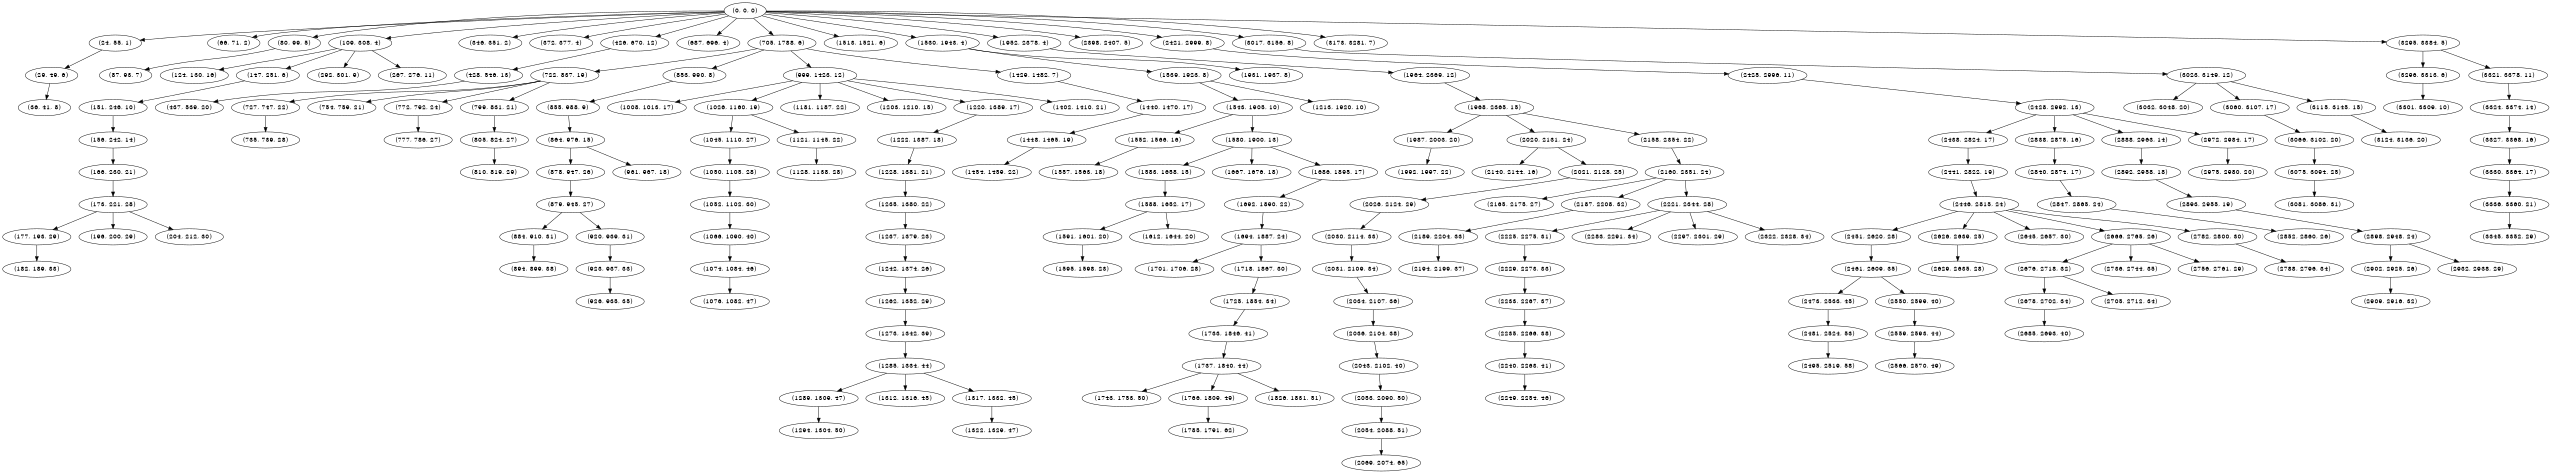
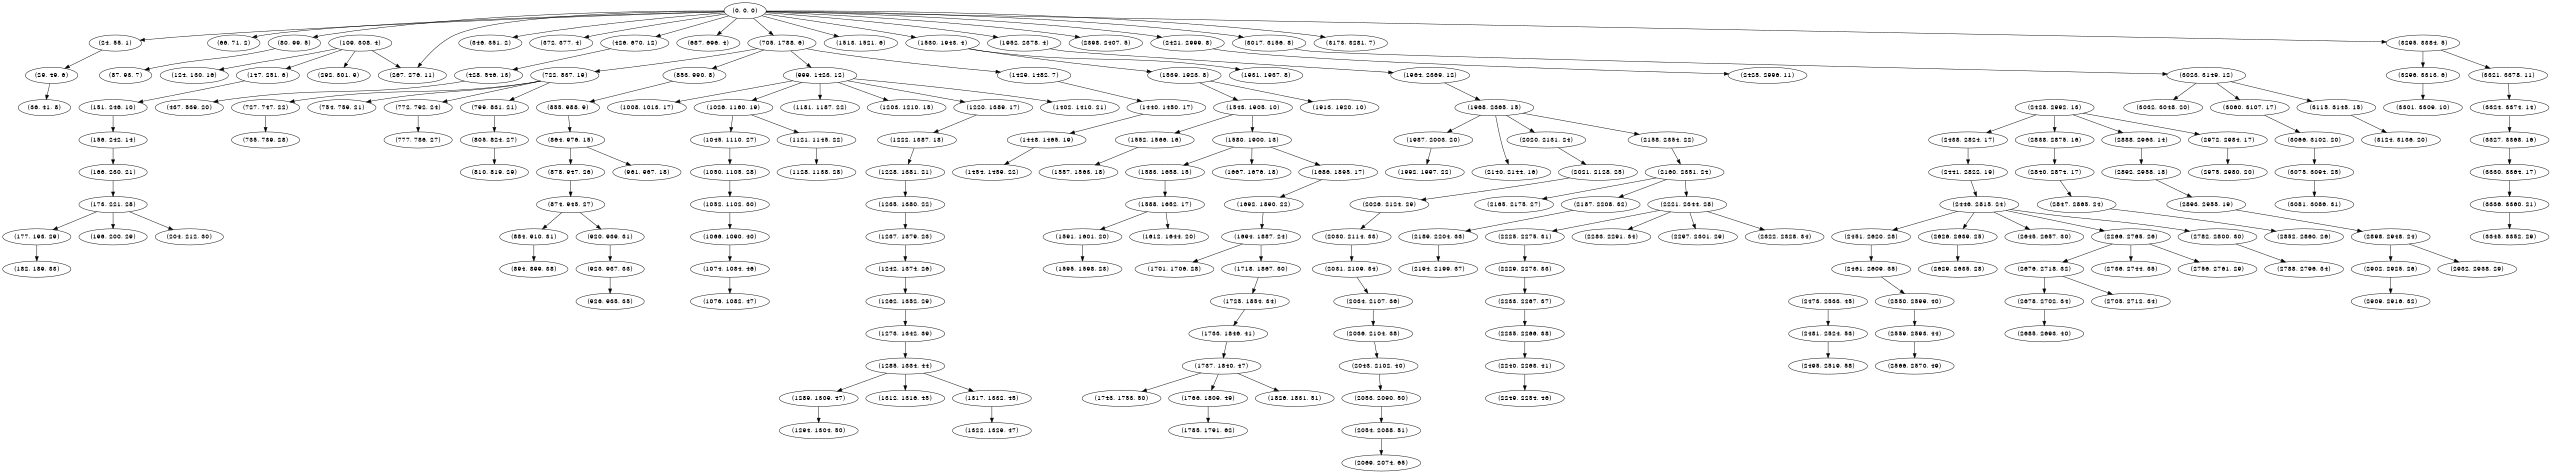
  digraph {
    "(0, 0, 0)"
    "(24, 55, 1)"
    "(66, 71, 2)"
    "(80, 99, 5)"
    "(109, 308, 4)"
    "(346, 351, 2)"
    "(372, 377, 4)"
    "(426, 670, 12)"
    "(687, 696, 4)"
    n10 [label="(705, 1788, 6)"]
    "(1513, 1521, 6)"
    "(1530, 1943, 4)"
    "(1952, 2378, 4)"
    "(2398, 2407, 5)"
    "(2421, 2999, 8)"
    "(3017, 3156, 8)"
    "(3173, 3281, 7)"
    "(3295, 3384, 5)"
    "(29, 49, 6)"
    "(87, 93, 7)"
    "(124, 130, 16)"
    "(147, 251, 6)"
    "(267, 276, 11)"
    "(292, 301, 9)"
    "(428, 546, 13)"
    "(722, 837, 19)"
    "(853, 990, 8)"
    "(999, 1423, 12)"
    "(1429, 1482, 7)"
    "(1539, 1923, 8)"
    "(1931, 1937, 8)"
    "(1964, 2369, 12)"
    "(2425, 2996, 11)"
    "(3023, 3149, 12)"
    "(3296, 3313, 6)"
    "(3321, 3378, 11)"
    "(36, 41, 8)"
    "(151, 246, 10)"
    "(156, 242, 14)"
    "(166, 230, 21)"
    "(173, 221, 28)"
    "(177, 193, 29)"
    "(196, 200, 29)"
    "(204, 212, 30)"
    "(182, 189, 33)"
    "(437, 539, 20)"
    "(727, 747, 22)"
    "(754, 759, 21)"
    "(772, 792, 24)"
    "(799, 831, 21)"
    "(855, 988, 9)"
    "(1008, 1013, 17)"
    "(1026, 1160, 19)"
    "(1181, 1187, 22)"
    "(1203, 1210, 15)"
    "(1220, 1389, 17)"
    "(1402, 1410, 21)"
-   "(1440, 1470, 17)"
+   "(1440, 1470, 17)" [label="(1440, 1450, 17)"]
    "(735, 739, 28)"
    "(777, 786, 27)"
    "(805, 824, 27)"
    "(810, 819, 29)"
    "(864, 976, 15)"
    "(878, 947, 26)"
    "(961, 967, 18)"
-   "(879, 945, 27)"
+   "(879, 945, 27)" [label="(874, 945, 27)"]
    "(884, 910, 31)"
    "(920, 939, 31)"
    "(894, 899, 38)"
    "(923, 937, 33)"
    "(926, 935, 35)"
    "(1045, 1110, 27)"
    "(1121, 1145, 22)"
    "(1222, 1387, 18)"
    "(1050, 1105, 28)"
    "(1128, 1138, 28)"
    "(1052, 1102, 30)"
    "(1066, 1090, 40)"
    "(1074, 1084, 46)"
    "(1076, 1082, 47)"
    "(1228, 1381, 21)"
    "(1235, 1380, 22)"
    "(1237, 1379, 23)"
    "(1242, 1374, 26)"
    "(1262, 1352, 29)"
    "(1273, 1342, 39)"
    "(1285, 1334, 44)"
    "(1289, 1309, 47)"
    "(1312, 1316, 45)"
    "(1317, 1332, 45)"
    "(1294, 1304, 50)"
    "(1322, 1329, 47)"
    "(1448, 1465, 19)"
    "(1454, 1459, 22)"
    "(1543, 1905, 10)"
-   "(1913, 1920, 10)" [label="(1213, 1920, 10)"]
+   "(1913, 1920, 10)"
    "(1552, 1566, 16)"
    "(1580, 1900, 13)"
    "(1557, 1563, 18)"
    "(1583, 1658, 15)"
    "(1667, 1676, 18)"
    "(1686, 1895, 17)"
    "(1588, 1652, 17)"
    "(1692, 1890, 22)"
    "(1591, 1601, 20)"
    "(1612, 1644, 20)"
    "(1595, 1598, 23)"
    "(1694, 1887, 24)"
    "(1701, 1706, 28)"
    "(1718, 1867, 30)"
    "(1725, 1854, 34)"
    "(1733, 1846, 41)"
-   "(1737, 1840, 44)"
+   "(1737, 1840, 44)" [label="(1737, 1840, 47)"]
    "(1743, 1753, 50)"
    "(1766, 1809, 49)"
    "(1826, 1831, 51)"
    "(1785, 1791, 62)"
    "(1968, 2365, 15)"
    "(1987, 2003, 20)"
    "(2020, 2131, 24)"
    "(2140, 2144, 16)"
    "(2158, 2354, 22)"
    "(1992, 1997, 22)"
    "(2021, 2128, 25)"
    "(2160, 2351, 24)"
    "(2026, 2124, 29)"
    "(2030, 2114, 33)"
    "(2031, 2109, 34)"
    "(2034, 2107, 36)"
    "(2036, 2104, 38)"
    "(2043, 2102, 40)"
    "(2053, 2090, 50)"
    "(2054, 2088, 51)"
    "(2069, 2074, 65)"
    "(2165, 2175, 27)"
    "(2187, 2208, 32)"
    "(2221, 2344, 28)"
    "(2189, 2204, 33)"
    "(2225, 2275, 31)"
    "(2283, 2291, 34)"
    "(2297, 2301, 29)"
    "(2322, 2328, 34)"
    "(2194, 2199, 37)"
    "(2229, 2273, 33)"
    "(2233, 2267, 37)"
    "(2235, 2266, 38)"
    "(2240, 2263, 41)"
    "(2249, 2254, 46)"
    "(2428, 2992, 13)"
    "(2438, 2824, 17)"
    "(2838, 2875, 16)"
    "(2888, 2963, 14)"
    "(2972, 2984, 17)"
    "(2441, 2822, 19)"
    "(2840, 2874, 17)"
    "(2892, 2958, 18)"
    "(2975, 2980, 20)"
    "(2446, 2815, 24)"
    "(2451, 2620, 28)"
    "(2626, 2639, 25)"
    "(2645, 2657, 30)"
-   "(2666, 2765, 26)"
+   "(2666, 2765, 26)" [label="(2266, 2765, 26)"]
    "(2782, 2800, 30)"
    "(2461, 2609, 35)"
    "(2629, 2635, 28)"
    "(2676, 2718, 32)"
    "(2736, 2744, 35)"
    "(2756, 2761, 29)"
    "(2788, 2796, 34)"
    "(2473, 2533, 45)"
    "(2550, 2599, 40)"
    "(2481, 2524, 53)"
    "(2559, 2593, 44)"
    "(2495, 2519, 58)"
    "(2566, 2570, 49)"
    "(2678, 2702, 34)"
    "(2705, 2712, 34)"
    "(2685, 2693, 40)"
    "(2847, 2865, 24)"
    "(2852, 2860, 26)"
    "(2893, 2955, 19)"
    "(2898, 2948, 24)"
    "(2902, 2925, 26)"
    "(2932, 2938, 29)"
    "(2909, 2916, 32)"
    "(3032, 3048, 20)"
    "(3060, 3107, 17)"
    "(3115, 3145, 15)"
    "(3066, 3102, 20)"
    "(3124, 3136, 20)"
    "(3075, 3094, 25)"
    "(3081, 3086, 31)"
    "(3301, 3309, 10)"
    "(3324, 3374, 14)"
    "(3327, 3368, 16)"
    "(3330, 3364, 17)"
    "(3336, 3360, 21)"
    "(3345, 3352, 29)"
    "(0, 0, 0)" -> "(24, 55, 1)"
    "(0, 0, 0)" -> "(66, 71, 2)"
    "(0, 0, 0)" -> "(80, 99, 5)"
-   "(0, 0, 0)" -> "(109, 308, 4)"
+   "(0, 0, 0)" -> "(267, 276, 11)"
    "(0, 0, 0)" -> "(346, 351, 2)"
    "(0, 0, 0)" -> "(372, 377, 4)"
    "(0, 0, 0)" -> "(426, 670, 12)"
    "(0, 0, 0)" -> "(687, 696, 4)"
    "(0, 0, 0)" -> n10
    "(0, 0, 0)" -> "(1513, 1521, 6)"
    "(0, 0, 0)" -> "(1530, 1943, 4)"
    "(0, 0, 0)" -> "(1952, 2378, 4)"
    "(0, 0, 0)" -> "(2398, 2407, 5)"
    "(0, 0, 0)" -> "(2421, 2999, 8)"
    "(0, 0, 0)" -> "(3017, 3156, 8)"
    "(0, 0, 0)" -> "(3173, 3281, 7)"
    "(0, 0, 0)" -> "(3295, 3384, 5)"
    "(24, 55, 1)" -> "(29, 49, 6)"
    "(80, 99, 5)" -> "(87, 93, 7)"
    "(109, 308, 4)" -> "(124, 130, 16)"
    "(109, 308, 4)" -> "(147, 251, 6)"
    "(109, 308, 4)" -> "(267, 276, 11)"
    "(109, 308, 4)" -> "(292, 301, 9)"
    "(426, 670, 12)" -> "(428, 546, 13)"
    n10 -> "(722, 837, 19)"
    n10 -> "(853, 990, 8)"
    n10 -> "(999, 1423, 12)"
    n10 -> "(1429, 1482, 7)"
    "(1530, 1943, 4)" -> "(1539, 1923, 8)"
    "(1530, 1943, 4)" -> "(1931, 1937, 8)"
    "(1952, 2378, 4)" -> "(1964, 2369, 12)"
    "(2421, 2999, 8)" -> "(2425, 2996, 11)"
    "(3017, 3156, 8)" -> "(3023, 3149, 12)"
    "(3295, 3384, 5)" -> "(3296, 3313, 6)"
    "(3295, 3384, 5)" -> "(3321, 3378, 11)"
    "(29, 49, 6)" -> "(36, 41, 8)"
    "(147, 251, 6)" -> "(151, 246, 10)"
    "(428, 546, 13)" -> "(437, 539, 20)"
    "(722, 837, 19)" -> "(727, 747, 22)"
    "(722, 837, 19)" -> "(754, 759, 21)"
    "(722, 837, 19)" -> "(772, 792, 24)"
    "(722, 837, 19)" -> "(799, 831, 21)"
    "(853, 990, 8)" -> "(855, 988, 9)"
    "(999, 1423, 12)" -> "(1008, 1013, 17)"
    "(999, 1423, 12)" -> "(1026, 1160, 19)"
    "(999, 1423, 12)" -> "(1181, 1187, 22)"
    "(999, 1423, 12)" -> "(1203, 1210, 15)"
    "(999, 1423, 12)" -> "(1220, 1389, 17)"
    "(999, 1423, 12)" -> "(1402, 1410, 21)"
    "(1429, 1482, 7)" -> "(1440, 1470, 17)"
    "(1539, 1923, 8)" -> "(1543, 1905, 10)"
    "(1539, 1923, 8)" -> "(1913, 1920, 10)"
    "(1964, 2369, 12)" -> "(1968, 2365, 15)"
-   "(2425, 2996, 11)" -> "(2428, 2992, 13)"
    "(3023, 3149, 12)" -> "(3032, 3048, 20)"
    "(3023, 3149, 12)" -> "(3060, 3107, 17)"
    "(3023, 3149, 12)" -> "(3115, 3145, 15)"
    "(3296, 3313, 6)" -> "(3301, 3309, 10)"
    "(3321, 3378, 11)" -> "(3324, 3374, 14)"
    "(151, 246, 10)" -> "(156, 242, 14)"
    "(156, 242, 14)" -> "(166, 230, 21)"
    "(166, 230, 21)" -> "(173, 221, 28)"
    "(173, 221, 28)" -> "(177, 193, 29)"
    "(173, 221, 28)" -> "(196, 200, 29)"
    "(173, 221, 28)" -> "(204, 212, 30)"
    "(177, 193, 29)" -> "(182, 189, 33)"
    "(727, 747, 22)" -> "(735, 739, 28)"
    "(772, 792, 24)" -> "(777, 786, 27)"
    "(799, 831, 21)" -> "(805, 824, 27)"
    "(855, 988, 9)" -> "(864, 976, 15)"
    "(1026, 1160, 19)" -> "(1045, 1110, 27)"
    "(1026, 1160, 19)" -> "(1121, 1145, 22)"
    "(1220, 1389, 17)" -> "(1222, 1387, 18)"
    "(1440, 1470, 17)" -> "(1448, 1465, 19)"
    "(805, 824, 27)" -> "(810, 819, 29)"
    "(864, 976, 15)" -> "(878, 947, 26)"
    "(864, 976, 15)" -> "(961, 967, 18)"
    "(878, 947, 26)" -> "(879, 945, 27)"
    "(879, 945, 27)" -> "(884, 910, 31)"
    "(879, 945, 27)" -> "(920, 939, 31)"
    "(884, 910, 31)" -> "(894, 899, 38)"
    "(920, 939, 31)" -> "(923, 937, 33)"
    "(923, 937, 33)" -> "(926, 935, 35)"
    "(1045, 1110, 27)" -> "(1050, 1105, 28)"
    "(1121, 1145, 22)" -> "(1128, 1138, 28)"
    "(1222, 1387, 18)" -> "(1228, 1381, 21)"
    "(1050, 1105, 28)" -> "(1052, 1102, 30)"
    "(1052, 1102, 30)" -> "(1066, 1090, 40)"
    "(1066, 1090, 40)" -> "(1074, 1084, 46)"
    "(1074, 1084, 46)" -> "(1076, 1082, 47)"
    "(1228, 1381, 21)" -> "(1235, 1380, 22)"
    "(1235, 1380, 22)" -> "(1237, 1379, 23)"
    "(1237, 1379, 23)" -> "(1242, 1374, 26)"
    "(1242, 1374, 26)" -> "(1262, 1352, 29)"
    "(1262, 1352, 29)" -> "(1273, 1342, 39)"
    "(1273, 1342, 39)" -> "(1285, 1334, 44)"
    "(1285, 1334, 44)" -> "(1289, 1309, 47)"
    "(1285, 1334, 44)" -> "(1312, 1316, 45)"
    "(1285, 1334, 44)" -> "(1317, 1332, 45)"
    "(1289, 1309, 47)" -> "(1294, 1304, 50)"
    "(1317, 1332, 45)" -> "(1322, 1329, 47)"
    "(1448, 1465, 19)" -> "(1454, 1459, 22)"
    "(1543, 1905, 10)" -> "(1552, 1566, 16)"
    "(1543, 1905, 10)" -> "(1580, 1900, 13)"
    "(1552, 1566, 16)" -> "(1557, 1563, 18)"
    "(1580, 1900, 13)" -> "(1583, 1658, 15)"
    "(1580, 1900, 13)" -> "(1667, 1676, 18)"
    "(1580, 1900, 13)" -> "(1686, 1895, 17)"
    "(1583, 1658, 15)" -> "(1588, 1652, 17)"
    "(1686, 1895, 17)" -> "(1692, 1890, 22)"
    "(1588, 1652, 17)" -> "(1591, 1601, 20)"
    "(1588, 1652, 17)" -> "(1612, 1644, 20)"
    "(1692, 1890, 22)" -> "(1694, 1887, 24)"
    "(1591, 1601, 20)" -> "(1595, 1598, 23)"
    "(1694, 1887, 24)" -> "(1701, 1706, 28)"
    "(1694, 1887, 24)" -> "(1718, 1867, 30)"
    "(1718, 1867, 30)" -> "(1725, 1854, 34)"
    "(1725, 1854, 34)" -> "(1733, 1846, 41)"
    "(1733, 1846, 41)" -> "(1737, 1840, 44)"
    "(1737, 1840, 44)" -> "(1743, 1753, 50)"
    "(1737, 1840, 44)" -> "(1766, 1809, 49)"
    "(1737, 1840, 44)" -> "(1826, 1831, 51)"
    "(1766, 1809, 49)" -> "(1785, 1791, 62)"
    "(1968, 2365, 15)" -> "(1987, 2003, 20)"
    "(1968, 2365, 15)" -> "(2020, 2131, 24)"
-   "(2020, 2131, 24)" -> "(2140, 2144, 16)"
+   "(1968, 2365, 15)" -> "(2140, 2144, 16)"
    "(1968, 2365, 15)" -> "(2158, 2354, 22)"
    "(1987, 2003, 20)" -> "(1992, 1997, 22)"
    "(2020, 2131, 24)" -> "(2021, 2128, 25)"
    "(2158, 2354, 22)" -> "(2160, 2351, 24)"
    "(2021, 2128, 25)" -> "(2026, 2124, 29)"
    "(2160, 2351, 24)" -> "(2165, 2175, 27)"
    "(2160, 2351, 24)" -> "(2187, 2208, 32)"
    "(2160, 2351, 24)" -> "(2221, 2344, 28)"
    "(2026, 2124, 29)" -> "(2030, 2114, 33)"
    "(2030, 2114, 33)" -> "(2031, 2109, 34)"
    "(2031, 2109, 34)" -> "(2034, 2107, 36)"
    "(2034, 2107, 36)" -> "(2036, 2104, 38)"
    "(2036, 2104, 38)" -> "(2043, 2102, 40)"
    "(2043, 2102, 40)" -> "(2053, 2090, 50)"
    "(2053, 2090, 50)" -> "(2054, 2088, 51)"
    "(2054, 2088, 51)" -> "(2069, 2074, 65)"
    "(2187, 2208, 32)" -> "(2189, 2204, 33)"
    "(2221, 2344, 28)" -> "(2225, 2275, 31)"
    "(2221, 2344, 28)" -> "(2283, 2291, 34)"
    "(2221, 2344, 28)" -> "(2297, 2301, 29)"
    "(2221, 2344, 28)" -> "(2322, 2328, 34)"
    "(2189, 2204, 33)" -> "(2194, 2199, 37)"
    "(2225, 2275, 31)" -> "(2229, 2273, 33)"
    "(2229, 2273, 33)" -> "(2233, 2267, 37)"
    "(2233, 2267, 37)" -> "(2235, 2266, 38)"
    "(2235, 2266, 38)" -> "(2240, 2263, 41)"
    "(2240, 2263, 41)" -> "(2249, 2254, 46)"
    "(2428, 2992, 13)" -> "(2438, 2824, 17)"
    "(2428, 2992, 13)" -> "(2838, 2875, 16)"
    "(2428, 2992, 13)" -> "(2888, 2963, 14)"
    "(2428, 2992, 13)" -> "(2972, 2984, 17)"
    "(2438, 2824, 17)" -> "(2441, 2822, 19)"
    "(2838, 2875, 16)" -> "(2840, 2874, 17)"
    "(2888, 2963, 14)" -> "(2892, 2958, 18)"
    "(2972, 2984, 17)" -> "(2975, 2980, 20)"
    "(2441, 2822, 19)" -> "(2446, 2815, 24)"
    "(2840, 2874, 17)" -> "(2847, 2865, 24)"
    "(2892, 2958, 18)" -> "(2893, 2955, 19)"
    "(2446, 2815, 24)" -> "(2451, 2620, 28)"
    "(2446, 2815, 24)" -> "(2626, 2639, 25)"
    "(2446, 2815, 24)" -> "(2645, 2657, 30)"
    "(2446, 2815, 24)" -> "(2666, 2765, 26)"
    "(2446, 2815, 24)" -> "(2782, 2800, 30)"
    "(2451, 2620, 28)" -> "(2461, 2609, 35)"
    "(2626, 2639, 25)" -> "(2629, 2635, 28)"
    "(2666, 2765, 26)" -> "(2676, 2718, 32)"
    "(2666, 2765, 26)" -> "(2736, 2744, 35)"
    "(2666, 2765, 26)" -> "(2756, 2761, 29)"
    "(2782, 2800, 30)" -> "(2788, 2796, 34)"
-   "(2461, 2609, 35)" -> "(2473, 2533, 45)"
    "(2461, 2609, 35)" -> "(2550, 2599, 40)"
    "(2676, 2718, 32)" -> "(2678, 2702, 34)"
    "(2676, 2718, 32)" -> "(2705, 2712, 34)"
    "(2473, 2533, 45)" -> "(2481, 2524, 53)"
    "(2550, 2599, 40)" -> "(2559, 2593, 44)"
    "(2481, 2524, 53)" -> "(2495, 2519, 58)"
    "(2559, 2593, 44)" -> "(2566, 2570, 49)"
    "(2678, 2702, 34)" -> "(2685, 2693, 40)"
    "(2847, 2865, 24)" -> "(2852, 2860, 26)"
    "(2893, 2955, 19)" -> "(2898, 2948, 24)"
    "(2898, 2948, 24)" -> "(2902, 2925, 26)"
    "(2898, 2948, 24)" -> "(2932, 2938, 29)"
    "(2902, 2925, 26)" -> "(2909, 2916, 32)"
    "(3060, 3107, 17)" -> "(3066, 3102, 20)"
    "(3115, 3145, 15)" -> "(3124, 3136, 20)"
    "(3066, 3102, 20)" -> "(3075, 3094, 25)"
    "(3075, 3094, 25)" -> "(3081, 3086, 31)"
    "(3324, 3374, 14)" -> "(3327, 3368, 16)"
    "(3327, 3368, 16)" -> "(3330, 3364, 17)"
    "(3330, 3364, 17)" -> "(3336, 3360, 21)"
    "(3336, 3360, 21)" -> "(3345, 3352, 29)"
  }
